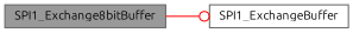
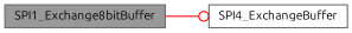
  digraph {
    rankdir=LR
    fontname=Ubuntu
    node [fontname=Ubuntu fontsize=10 shape=box style=filled]
    n1 [color=gray40 fillcolor=grey60 fontcolor=black height=0.2 label=SPI1_Exchange8bitBuffer width=0.4]
-   n2 [color=grey40 fillcolor=white height=0.2 label=SPI1_ExchangeBuffer width=0.4]
+   n2 [color=grey40 fillcolor=white height=0.2 label=SPI4_ExchangeBuffer width=0.4]
    n1 -> n2 [color=red fontname=Ubuntu fontsize=10 labelfontname=Helvetica labelfontsize=10 style=solid arrowhead=odot]
  }
